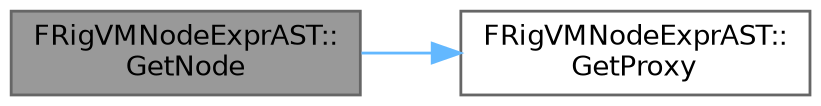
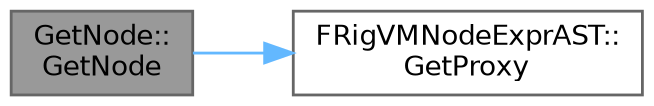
  digraph {
    rankdir=LR
    node [fontname=Helvetica fontsize=10 shape=box style=filled]
-   n1 [color=gray40 fillcolor=grey60 fontcolor=black height=0.2 label="FRigVMNodeExprAST::\lGetNode" width=0.4]
+   n1 [color=gray40 fillcolor=grey60 fontcolor=black height=0.2 label="GetNode::\lGetNode" width=0.4]
    n2 [color=grey40 fillcolor=white height=0.2 label="FRigVMNodeExprAST::\lGetProxy" width=0.4]
    n1 -> n2 [color=steelblue1 fontname=Helvetica fontsize=10 labelfontname=Helvetica labelfontsize=10 style=solid]
  }
